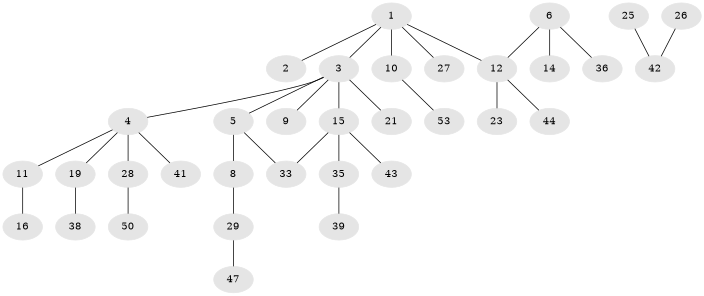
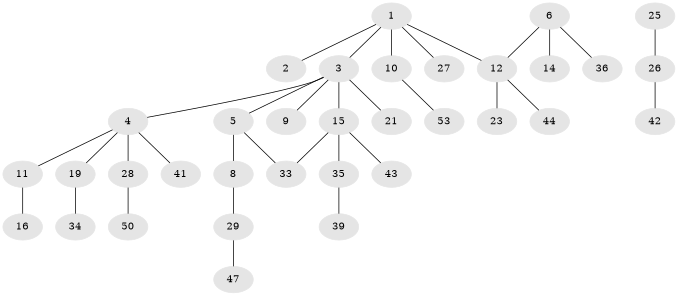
  graph {
    node [color=gray90 style=filled]
    1 [super="+17"]
    2 [super="+32"]
    3 [super="+7"]
    10 [super="+18"]
    27
    12 [super="+49"]
    4 [super="+34"]
    5
    9 [super="+24"]
    15 [super="+22"]
    21
    6 [super="+13"]
    14
    36
    53
    11 [super="+54"]
    19
    28 [super="+37"]
    41
    8 [super="+20"]
    33
    35
    43 [super="+46"]
    16
-   38 [super="+55"]
+   38 [super="+55" label=34]
    50 [super="+51"]
    29 [super="+30"]
    25 [super="+40"]
    26 [super="+48"]
    23 [super="+31"]
    44
    47
    39 [super="+52"]
    42 [super="+45"]
    1 -- 2
    1 -- 3
    1 -- 10
    1 -- 27
    1 -- 12
    3 -- 4
    3 -- 5
    3 -- 9
    3 -- 15
    3 -- 21
    10 -- 53
    12 -- 23
    12 -- 44
    4 -- 11
    4 -- 19
    4 -- 28
    4 -- 41
    5 -- 8
    5 -- 33
    15 -- 33
    15 -- 35
    15 -- 43
    6 -- 12
    6 -- 14
    6 -- 36
    11 -- 16
    19 -- 38
    28 -- 50
    8 -- 29
    35 -- 39
    29 -- 47
-   25 -- 42
+   25 -- 26
    26 -- 42
  }
